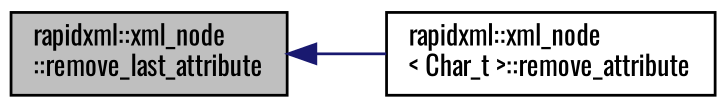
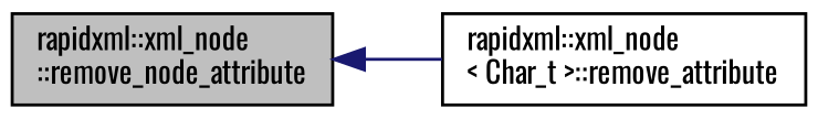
  digraph {
    rankdir=LR
    fontname=Oswald
    node [color=black fontname=Oswald fontsize=10 shape=record style=filled]
-   n1 [fillcolor=grey75 fontcolor=black height=0.2 label="rapidxml::xml_node\l::remove_last_attribute" width=0.4]
+   n1 [fillcolor=grey75 fontcolor=black height=0.2 label="rapidxml::xml_node\l::remove_node_attribute" width=0.4]
    n2 [fillcolor=white height=0.2 label="rapidxml::xml_node\l\< Char_t \>::remove_attribute" width=0.4]
    n1 -> n2 [color=midnightblue dir=back fontname=Oswald fontsize=10 labelfontname=Verdana labelfontsize=10 style=solid]
  }
